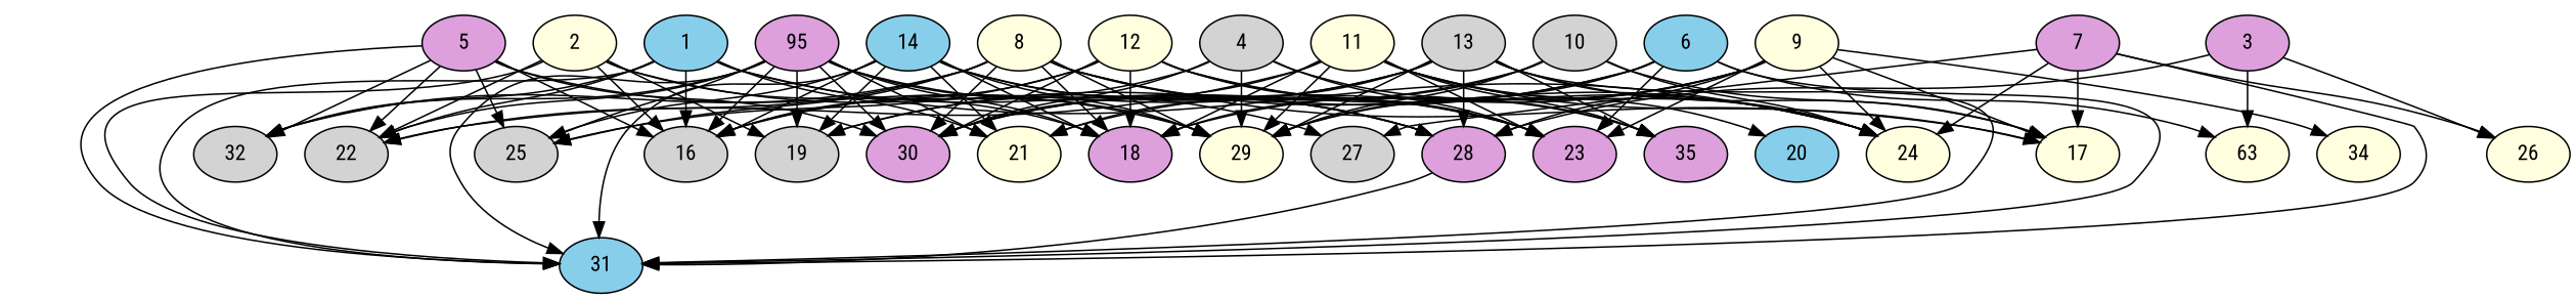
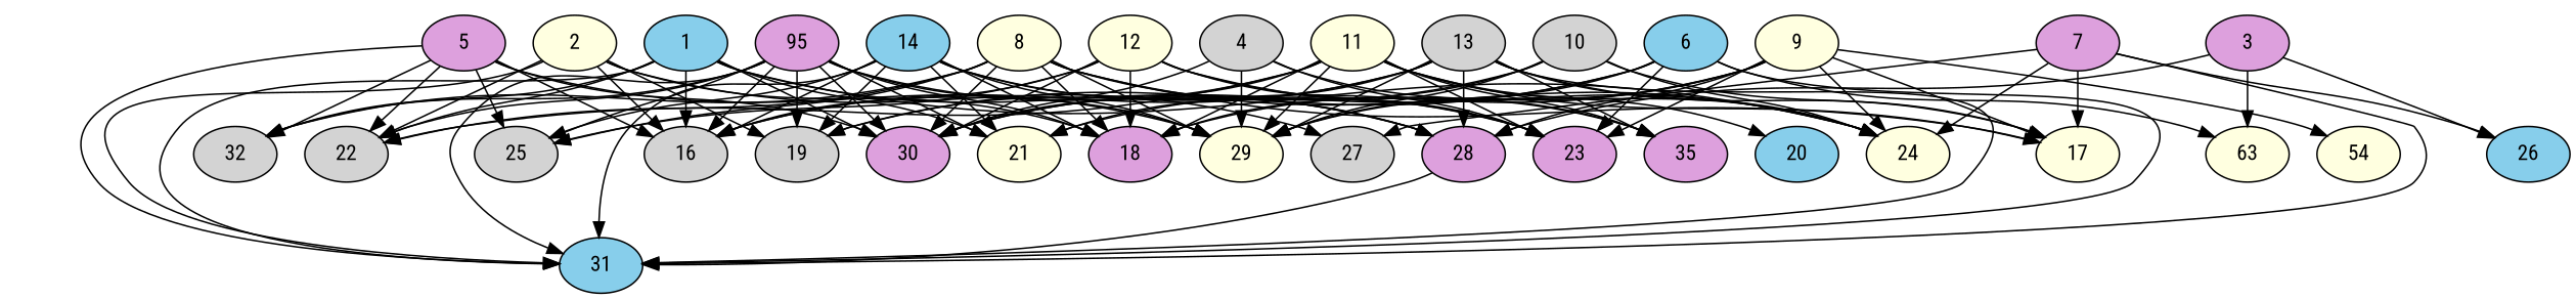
  digraph {
    fontname="Roboto Condensed"
    node [alpha=0.07 fillcolor=lightyellow fontname="Roboto Condensed" style=filled]
    edge [fontname="Roboto Condensed"]
    1 [alpha=0.13 expect_size=25297568723549564 fillcolor=skyblue]
    16 [alpha=0.16 expect_size=333209187620225024000 fillcolor=lightgrey]
    21 [alpha=0.11 expect_size=347684178010424256]
    22 [alpha=0.17 expect_size=2273303581950059008 fillcolor=lightgrey]
    24 [alpha=0.17 expect_size=3257745092985159]
    28 [alpha=0.08 expect_size=44661937308415064 fillcolor=plum]
    30 [alpha=0.14 expect_size=222529489842514952192 fillcolor=plum]
    31 [expect_size=3217654606873432 fillcolor=skyblue]
    32 [expect_size=28705338025079228 fillcolor=lightgrey]
    2 [alpha=0.03 expect_size=1658732011916623616]
    18 [alpha=0.17 expect_size=24351401556355156 fillcolor=plum]
    19 [alpha=0.01 expect_size=843993081162791296 fillcolor=lightgrey]
    27 [alpha=0.03 expect_size=14212638120365644 fillcolor=lightgrey]
    3 [alpha=0.13 expect_size=19460578259451880 fillcolor=plum]
-   26 [alpha=0.09 expect_size=47375945919162232]
+   26 [alpha=0.09 expect_size=47375945919162232 fillcolor=skyblue]
    n16 [alpha=0.09 expect_size=342679327875149696 label=63]
    4 [alpha=0.13 expect_size=2852398660104485 fillcolor=lightgrey]
    23 [alpha=0.15 expect_size=3319738013428298 fillcolor=plum]
    29 [alpha=0.11 expect_size=21967589568310408]
    35 [alpha=0.08 expect_size=3974945783507713 fillcolor=plum]
    5 [alpha=0.04 expect_size=1170004245320040448000 fillcolor=plum]
    25 [alpha=0.16 expect_size=23920688111231672 fillcolor=lightgrey]
    6 [expect_size=7085139107811050 fillcolor=skyblue]
    7 [alpha=0.06 expect_size=3805852641297170432 fillcolor=plum]
    17 [alpha=0.03 expect_size=861624452502198943744]
    8 [expect_size=832919755684005248]
    9 [alpha=0.04 expect_size=100580417652471627776]
-   34 [alpha=0.10 expect_size=2053509957974677782528]
+   34 [alpha=0.10 expect_size=2053509957974677782528 label=54]
    10 [alpha=0.10 expect_size=342167510292172096 fillcolor=lightgrey]
    11 [alpha=0.00 expect_size=513616946917815040]
    20 [alpha=0.19 expect_size=17966614734931254 fillcolor=skyblue]
    12 [alpha=0.06 expect_size=801364970763634432]
    13 [alpha=0.14 expect_size=7256877421494440 fillcolor=lightgrey]
    14 [alpha=0.06 expect_size=50404758342598656000 fillcolor=skyblue]
    n35 [alpha=0.08 expect_size=37035428711165808 fillcolor=plum label=95]
    1 -> 16
    1 -> 21
    1 -> 22
    1 -> 24
    1 -> 28
+   1 -> 30
    1 -> 31
    1 -> 32
    28 -> 31
    2 -> 16
    2 -> 22
    2 -> 31
    2 -> 18
    2 -> 19
    2 -> 27
    3 -> 28
    3 -> 26
    3 -> n16
    4 -> 30
    4 -> 23
    4 -> 29
    4 -> 35
    5 -> 16
    5 -> 22
    5 -> 30
    5 -> 31
    5 -> 32
    5 -> 29
    5 -> 25
    6 -> 30
    6 -> 31
    6 -> 19
    6 -> n16
    6 -> 23
    6 -> 29
    7 -> 24
    7 -> 31
    7 -> 27
    7 -> 26
    7 -> 17
    8 -> 22
    8 -> 24
    8 -> 30
    8 -> 32
    8 -> 18
    8 -> 23
    8 -> 29
    8 -> 25
    8 -> 17
    9 -> 21
    9 -> 24
    9 -> 28
    9 -> 18
    9 -> 23
    9 -> 29
    9 -> 17
    9 -> 34
    10 -> 24
    10 -> 30
    10 -> 18
    10 -> 29
    10 -> 17
-   4 -> 16
+   11 -> 16
    11 -> 22
    11 -> 24
    11 -> 30
    11 -> 18
    11 -> 23
    11 -> 29
    11 -> 35
    11 -> 17
    11 -> 20
    12 -> 16
    12 -> 24
    12 -> 30
    12 -> 18
    12 -> 23
    12 -> 35
    12 -> 25
    13 -> 16
    13 -> 21
    13 -> 24
    13 -> 28
    13 -> 31
    13 -> 19
    13 -> 29
    13 -> 35
    13 -> 17
    14 -> 16
    14 -> 21
    14 -> 28
    14 -> 31
    14 -> 18
    14 -> 19
    14 -> 23
    14 -> 29
    14 -> 25
    n35 -> 16
    n35 -> 21
    n35 -> 22
    n35 -> 28
    n35 -> 30
    n35 -> 31
    n35 -> 32
    n35 -> 18
    n35 -> 19
    n35 -> 29
    n35 -> 25
  }
